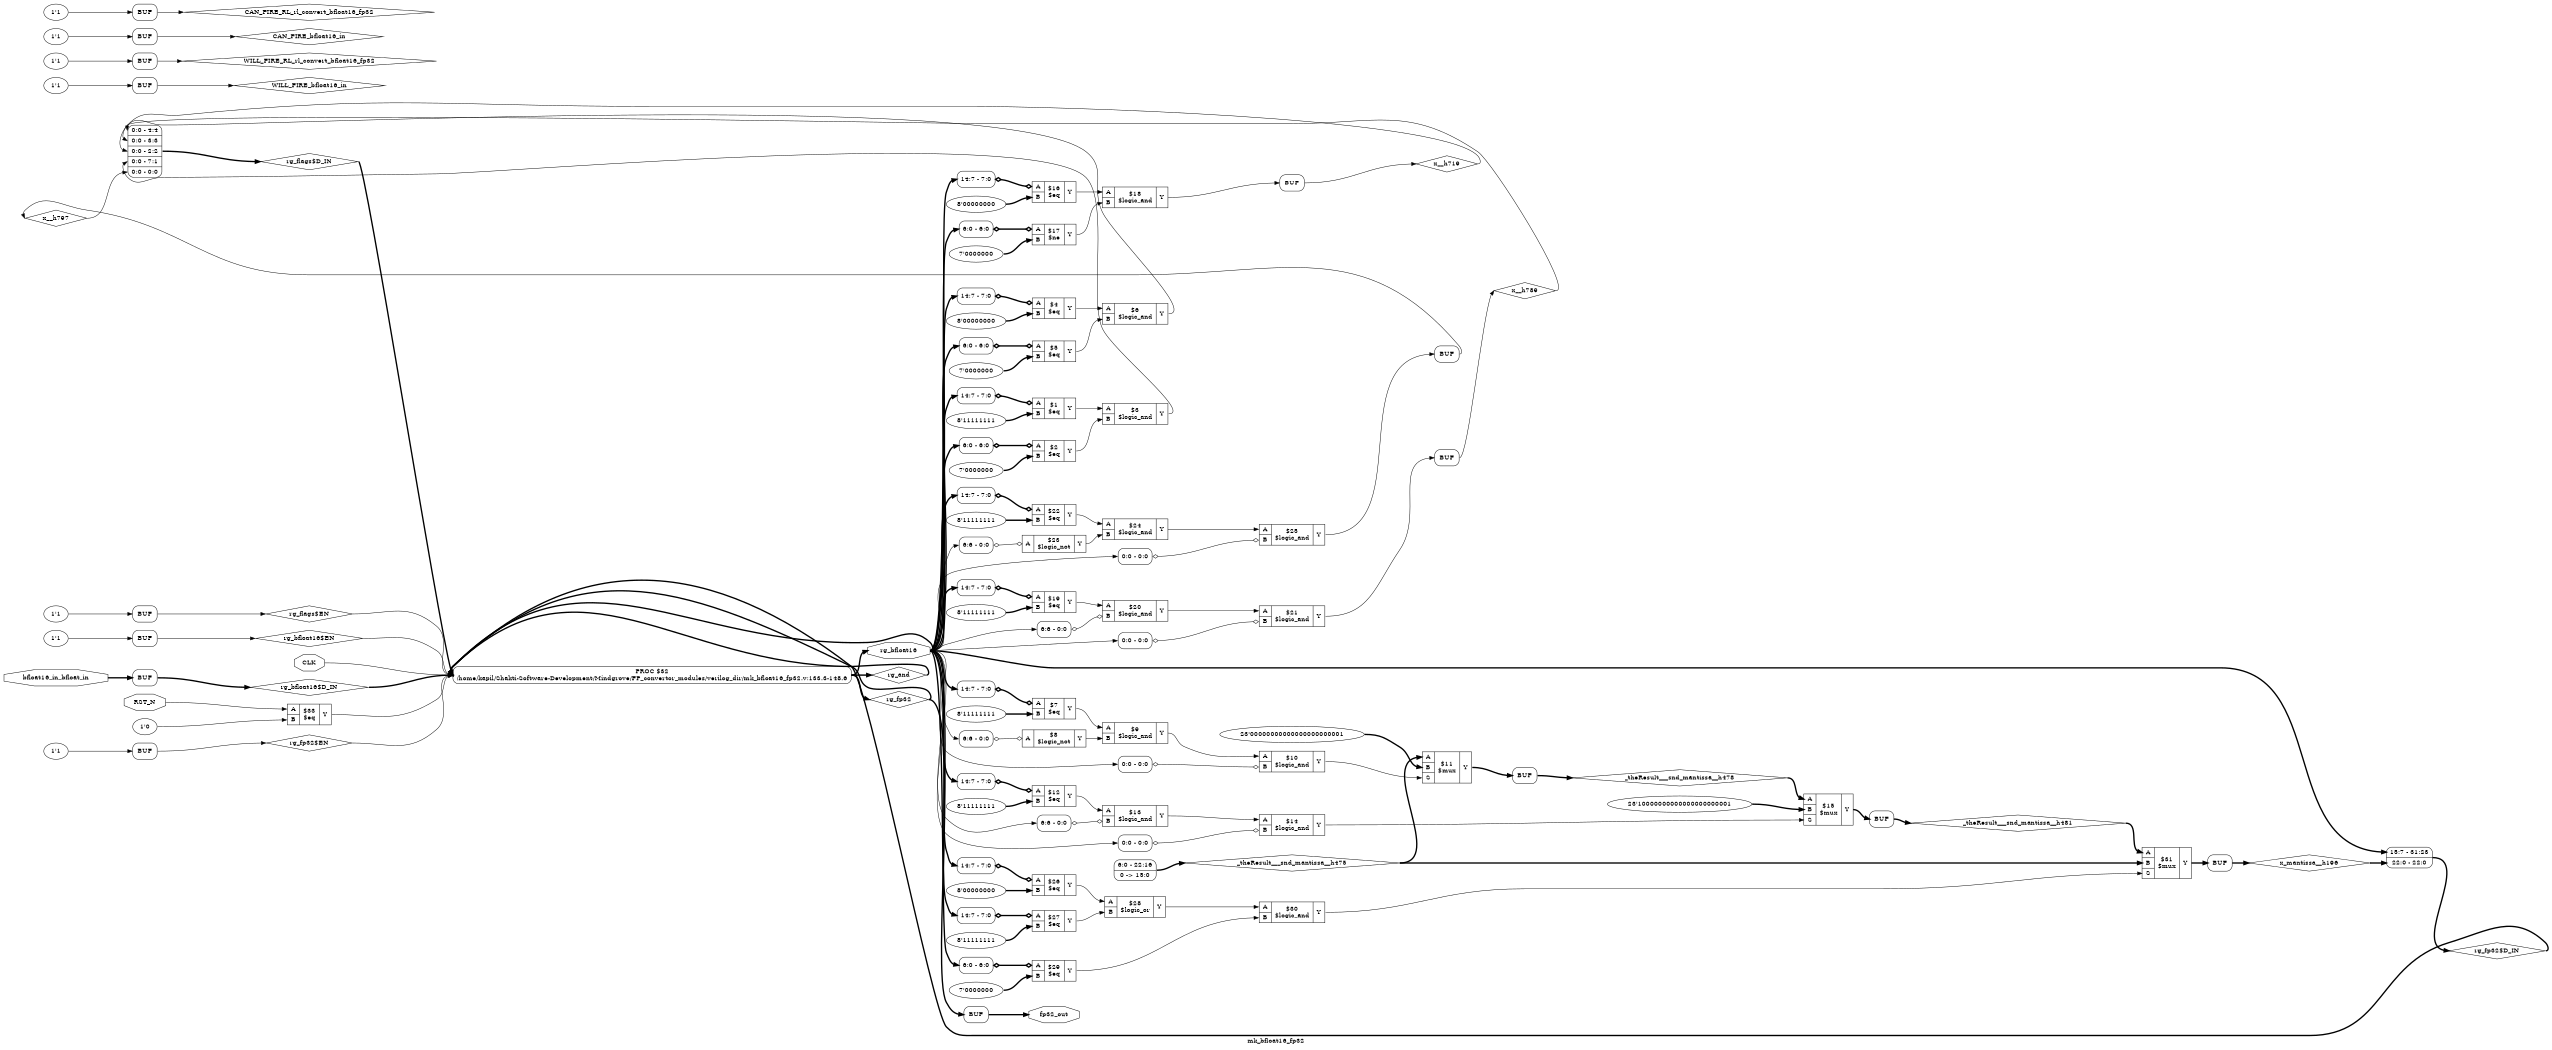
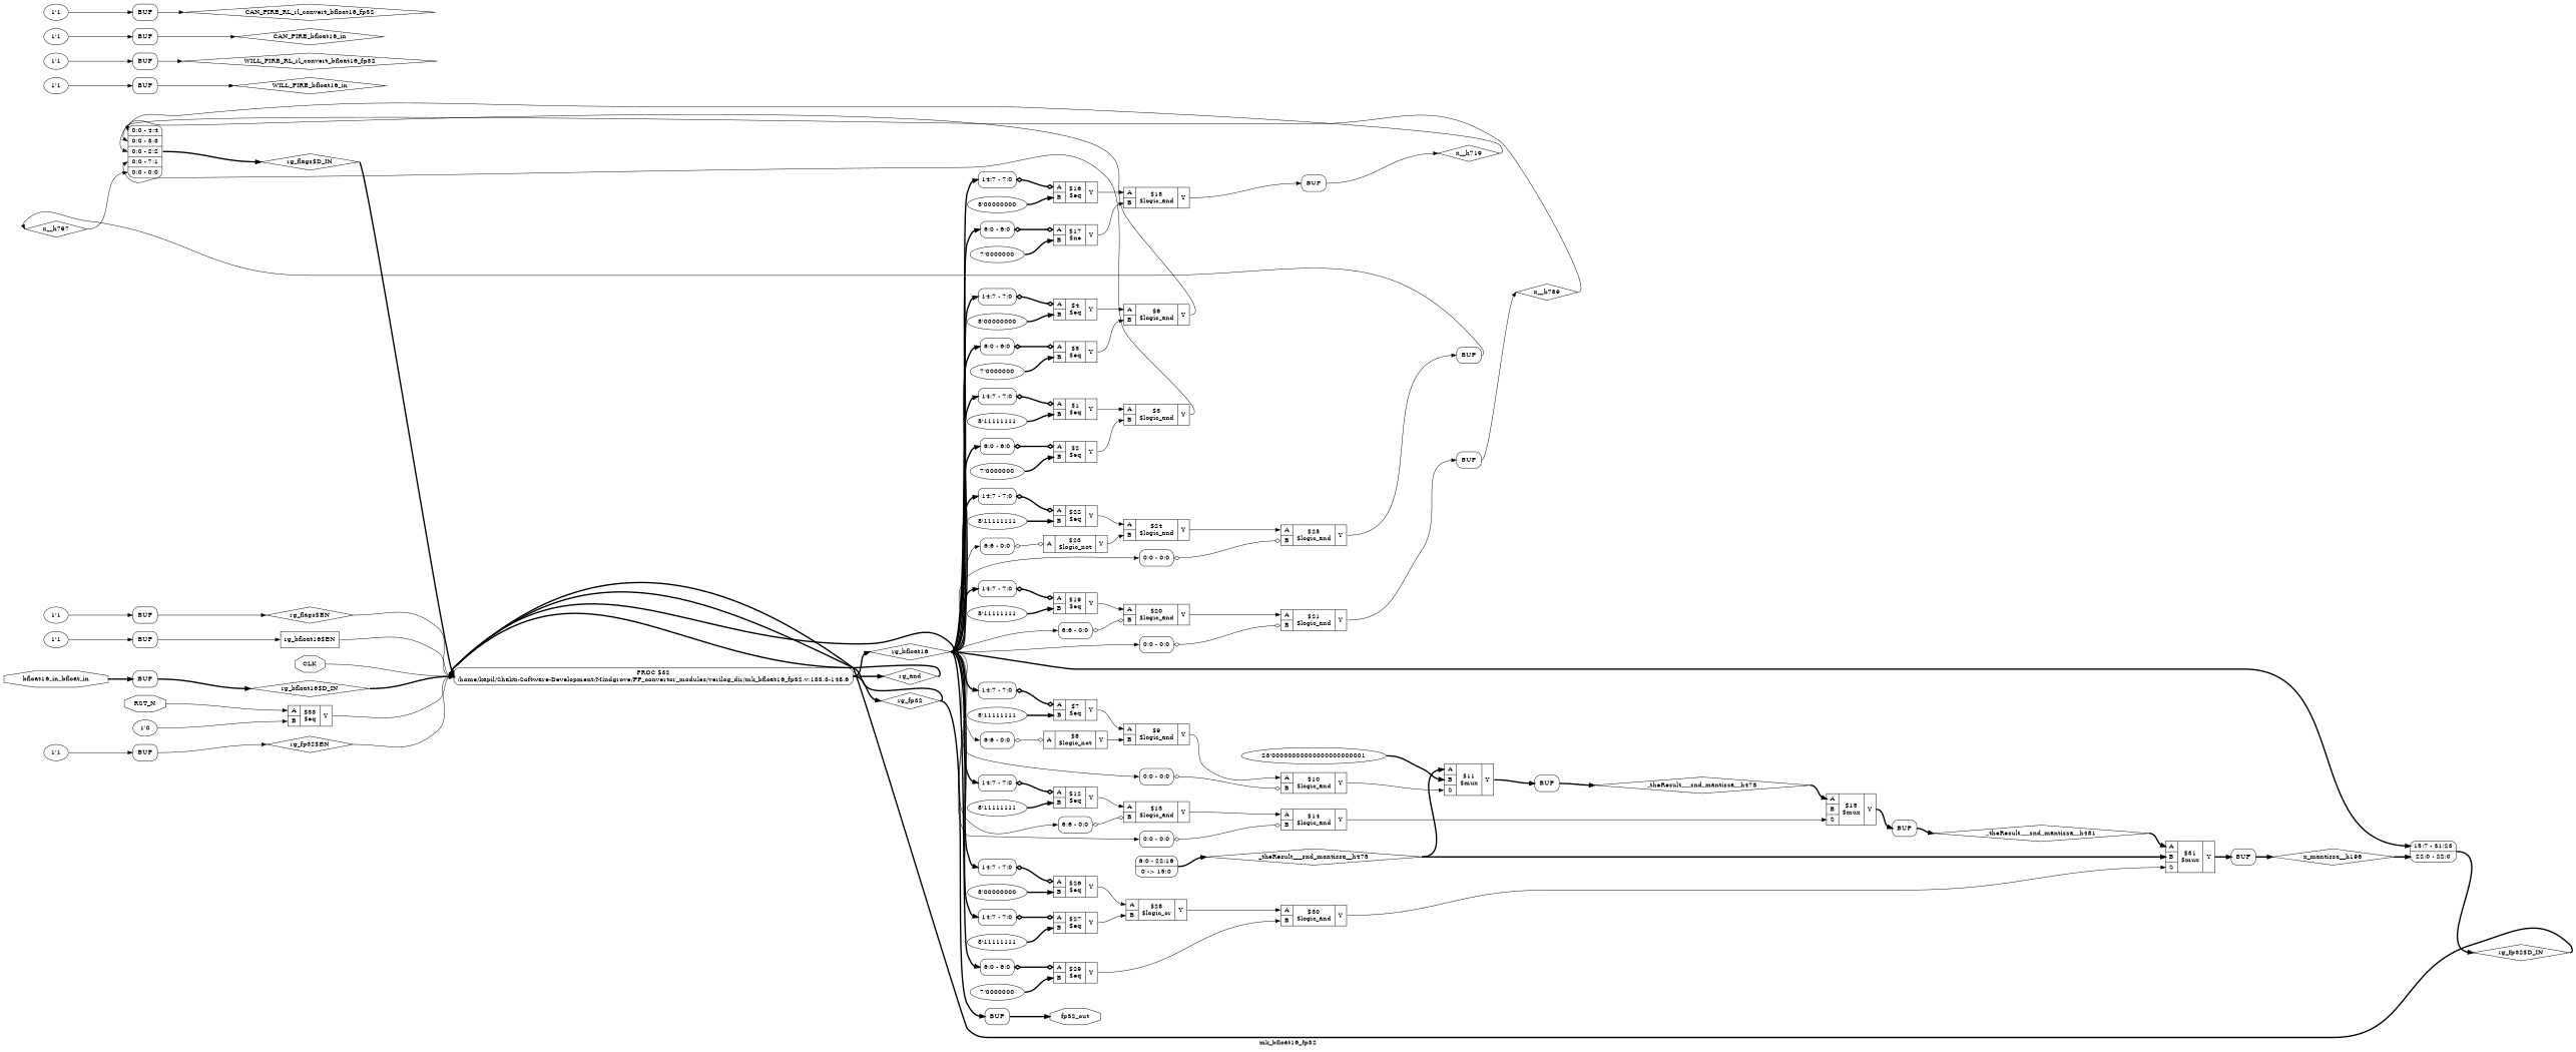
  digraph {
    label=mk_bfloat16_fp32
    rankdir=LR
    remincross=true
    node [shape=record]
    edge [color=black fontcolor=black headport=w tailport=e]
    n1 [color=black fontcolor=black label=x__h797 shape=diamond]
    n2 [color=black fontcolor=black label="<s4> 0:0 - 4:4 |<s3> 0:0 - 3:3 |<s2> 0:0 - 2:2 |<s1> 0:0 - 7:1 |<s0> 0:0 - 0:0 " style=rounded]
    n3 [color=black fontcolor=black label="rg_flags$D_IN" shape=diamond]
    n4 [color=black fontcolor=black label=x__h789 shape=diamond]
    n5 [color=black fontcolor=black label=x__h719 shape=diamond]
    n6 [color=black fontcolor=black label=x_mantissa__h196 shape=diamond]
    n7 [color=black fontcolor=black label="<s1> 15:7 - 31:23 |<s0> 22:0 - 22:0 " style=rounded]
    n8 [color=black fontcolor=black label="rg_fp32$D_IN" shape=diamond]
    n9 [color=black fontcolor=black label=_theResult___snd_mantissa__h481 shape=diamond]
    n10 [label="{{<p60> A|<p61> B|<p64> S}|$31\n$mux|{<p62> Y}}"]
    n11 [label=BUF shape=box style=rounded]
    n12 [color=black fontcolor=black label=_theResult___snd_mantissa__h478 shape=diamond]
    n13 [label="{{<p60> A|<p61> B|<p64> S}|$15\n$mux|{<p62> Y}}"]
    n14 [label=BUF shape=box style=rounded]
    n15 [color=black fontcolor=black label=_theResult___snd_mantissa__h475 shape=diamond]
    n16 [label="{{<p60> A|<p61> B|<p64> S}|$11\n$mux|{<p62> Y}}"]
    n17 [label=BUF shape=box style=rounded]
    n18 [color=black fontcolor=black label=WILL_FIRE_bfloat16_in shape=diamond]
    n19 [color=black fontcolor=black label=WILL_FIRE_RL_rl_convert_bfloat16_fp32 shape=diamond]
    n20 [color=black fontcolor=black label=CAN_FIRE_bfloat16_in shape=diamond]
    n21 [color=black fontcolor=black label=CAN_FIRE_RL_rl_convert_bfloat16_fp32 shape=diamond]
    n22 [color=black fontcolor=black label="rg_fp32$EN" shape=diamond]
    n23 [label="PROC $32\n/home/kapil/Shakti-Software-Development/Mindgrove/FP_convertor_modules/verilog_dir/mk_bfloat16_fp32.v:133.3-148.6" shape=box style=rounded]
    n24 [color=black fontcolor=black label=rg_fp32 shape=diamond]
    n25 [color=black fontcolor=black label=rg_and shape=diamond]
-   n26 [color=black fontcolor=black label=rg_bfloat16 shape=octagon]
+   n26 [color=black fontcolor=black label=rg_bfloat16 shape=diamond]
    n27 [label=BUF shape=box style=rounded]
    n28 [color=black fontcolor=black label=fp32_out shape=octagon]
    n29 [color=black fontcolor=black label="rg_flags$EN" shape=diamond]
-   n30 [color=black fontcolor=black label="rg_bfloat16$EN" shape=diamond]
+   n30 [color=black fontcolor=black label="rg_bfloat16$EN" shape=box]
    n31 [color=black fontcolor=black label="rg_bfloat16$D_IN" shape=diamond]
    n32 [color=black fontcolor=black label="<s0> 6:0 - 6:0 " style=rounded]
    n33 [color=black fontcolor=black label="<s0> 14:7 - 7:0 " style=rounded]
    n34 [color=black fontcolor=black label="<s0> 14:7 - 7:0 " style=rounded]
    n35 [color=black fontcolor=black label="<s0> 0:0 - 0:0 " style=rounded]
    n36 [color=black fontcolor=black label="<s0> 6:6 - 0:0 " style=rounded]
    n37 [color=black fontcolor=black label="<s0> 14:7 - 7:0 " style=rounded]
    n38 [color=black fontcolor=black label="<s0> 0:0 - 0:0 " style=rounded]
    n39 [color=black fontcolor=black label="<s0> 6:6 - 0:0 " style=rounded]
    n40 [color=black fontcolor=black label="<s0> 14:7 - 7:0 " style=rounded]
    n41 [color=black fontcolor=black label="<s0> 6:0 - 6:0 " style=rounded]
    n42 [color=black fontcolor=black label="<s0> 14:7 - 7:0 " style=rounded]
    n43 [color=black fontcolor=black label="<s0> 0:0 - 0:0 " style=rounded]
    n44 [color=black fontcolor=black label="<s0> 6:6 - 0:0 " style=rounded]
    n45 [color=black fontcolor=black label="<s0> 14:7 - 7:0 " style=rounded]
    n46 [color=black fontcolor=black label="<s0> 0:0 - 0:0 " style=rounded]
    n47 [color=black fontcolor=black label="<s0> 6:6 - 0:0 " style=rounded]
    n48 [color=black fontcolor=black label="<s0> 14:7 - 7:0 " style=rounded]
    n49 [color=black fontcolor=black label="<s0> 6:0 - 6:0 " style=rounded]
    n50 [color=black fontcolor=black label="<s0> 14:7 - 7:0 " style=rounded]
    n51 [color=black fontcolor=black label="<s0> 6:0 - 6:0 " style=rounded]
    n52 [color=black fontcolor=black label="<s0> 14:7 - 7:0 " style=rounded]
    n53 [label="{{<p60> A|<p61> B}|$29\n$eq|{<p62> Y}}"]
    n54 [label="{{<p60> A|<p61> B}|$27\n$eq|{<p62> Y}}"]
    n55 [label="{{<p60> A|<p61> B}|$26\n$eq|{<p62> Y}}"]
    n56 [label="{{<p60> A|<p61> B}|$25\n$logic_and|{<p62> Y}}"]
    n57 [label="{{<p60> A}|$23\n$logic_not|{<p62> Y}}"]
    n58 [label="{{<p60> A|<p61> B}|$22\n$eq|{<p62> Y}}"]
    n59 [label="{{<p60> A|<p61> B}|$21\n$logic_and|{<p62> Y}}"]
    n60 [label="{{<p60> A|<p61> B}|$20\n$logic_and|{<p62> Y}}"]
    n61 [label="{{<p60> A|<p61> B}|$19\n$eq|{<p62> Y}}"]
    n62 [label="{{<p60> A|<p61> B}|$17\n$ne|{<p62> Y}}"]
    n63 [label="{{<p60> A|<p61> B}|$16\n$eq|{<p62> Y}}"]
    n64 [label="{{<p60> A|<p61> B}|$14\n$logic_and|{<p62> Y}}"]
    n65 [label="{{<p60> A|<p61> B}|$13\n$logic_and|{<p62> Y}}"]
    n66 [label="{{<p60> A|<p61> B}|$12\n$eq|{<p62> Y}}"]
    n67 [label="{{<p60> A|<p61> B}|$10\n$logic_and|{<p62> Y}}"]
    n68 [label="{{<p60> A}|$8\n$logic_not|{<p62> Y}}"]
    n69 [label="{{<p60> A|<p61> B}|$7\n$eq|{<p62> Y}}"]
    n70 [label="{{<p60> A|<p61> B}|$5\n$eq|{<p62> Y}}"]
    n71 [label="{{<p60> A|<p61> B}|$4\n$eq|{<p62> Y}}"]
    n72 [label="{{<p60> A|<p61> B}|$2\n$eq|{<p62> Y}}"]
    n73 [label="{{<p60> A|<p61> B}|$1\n$eq|{<p62> Y}}"]
    n74 [color=black fontcolor=black label="<s1> 6:0 - 22:16 |0 -&gt; 15:0 " style=rounded]
    n75 [color=black fontcolor=black label=bfloat16_in_bfloat_in shape=octagon]
    n76 [label=BUF shape=box style=rounded]
    n77 [color=black fontcolor=black label=RST_N shape=octagon]
    n78 [label="{{<p60> A|<p61> B}|$33\n$eq|{<p62> Y}}"]
    n79 [color=black fontcolor=black label=CLK shape=octagon]
    n80 [label="1'0" shape=""]
    n81 [label="{{<p60> A|<p61> B}|$30\n$logic_and|{<p62> Y}}"]
    n82 [label="7'0000000" shape=""]
    n83 [label="{{<p60> A|<p61> B}|$28\n$logic_or|{<p62> Y}}"]
    n84 [label="8'11111111" shape=""]
    n85 [label="8'00000000" shape=""]
    n86 [label=BUF shape=box style=rounded]
    n87 [label="{{<p60> A|<p61> B}|$24\n$logic_and|{<p62> Y}}"]
    n88 [label="8'11111111" shape=""]
    n89 [label=BUF shape=box style=rounded]
    n90 [label="8'11111111" shape=""]
    n91 [label="{{<p60> A|<p61> B}|$18\n$logic_and|{<p62> Y}}"]
    n92 [label=BUF shape=box style=rounded]
    n93 [label="7'0000000" shape=""]
    n94 [label="8'00000000" shape=""]
-   n95 [label="23'10000000000000000000001" shape=""]
    n96 [label="8'11111111" shape=""]
    n97 [label="23'00000000000000000000001" shape=""]
    n98 [label="{{<p60> A|<p61> B}|$9\n$logic_and|{<p62> Y}}"]
    n99 [label="8'11111111" shape=""]
    n100 [label="{{<p60> A|<p61> B}|$6\n$logic_and|{<p62> Y}}"]
    n101 [label="7'0000000" shape=""]
    n102 [label="8'00000000" shape=""]
    n103 [label="{{<p60> A|<p61> B}|$3\n$logic_and|{<p62> Y}}"]
    n104 [label="7'0000000" shape=""]
    n105 [label="8'11111111" shape=""]
    n106 [label="1'1" shape=""]
    n107 [label=BUF shape=box style=rounded]
    n108 [label="1'1" shape=""]
    n109 [label=BUF shape=box style=rounded]
    n110 [label="1'1" shape=""]
    n111 [label=BUF shape=box style=rounded]
    n112 [label="1'1" shape=""]
    n113 [label=BUF shape=box style=rounded]
    n114 [label="1'1" shape=""]
    n115 [label=BUF shape=box style=rounded]
    n116 [label="1'1" shape=""]
    n117 [label=BUF shape=box style=rounded]
    n118 [label="1'1" shape=""]
    n119 [label=BUF shape=box style=rounded]
    n1 -> n2 [headport="s0:w"]
    n2 -> n3 [style="setlinewidth(3)"]
    n3 -> n23 [style="setlinewidth(3)"]
    n4 -> n2 [headport="s2:w"]
    n5 -> n2 [headport="s4:w"]
    n6 -> n7 [headport="s0:w" style="setlinewidth(3)"]
    n7 -> n8 [style="setlinewidth(3)"]
    n8 -> n23 [style="setlinewidth(3)"]
    n9 -> n10 [headport="p60:w" style="setlinewidth(3)"]
    n10 -> n11 [style="setlinewidth(3)" tailport="p62:e"]
    n11 -> n6 [style="setlinewidth(3)"]
    n12 -> n13 [headport="p60:w" style="setlinewidth(3)"]
    n13 -> n14 [style="setlinewidth(3)" tailport="p62:e"]
    n14 -> n9 [style="setlinewidth(3)"]
    n15 -> n10 [headport="p61:w" style="setlinewidth(3)"]
    n15 -> n16 [headport="p60:w" style="setlinewidth(3)"]
    n16 -> n17 [style="setlinewidth(3)" tailport="p62:e"]
    n17 -> n12 [style="setlinewidth(3)"]
    n22 -> n23
    n23 -> n24 [style="setlinewidth(3)"]
    n23 -> n25 [style="setlinewidth(3)"]
    n23 -> n26 [style="setlinewidth(3)"]
    n24 -> n23 [style="setlinewidth(3)"]
    n24 -> n27 [style="setlinewidth(3)"]
    n25 -> n23 [style="setlinewidth(3)"]
    n26 -> n7 [headport="s1:w" style="setlinewidth(3)"]
    n26 -> n23 [style="setlinewidth(3)"]
    n26 -> n32 [headport="s0:w" style="setlinewidth(3)"]
    n26 -> n33 [headport="s0:w" style="setlinewidth(3)"]
    n26 -> n34 [headport="s0:w" style="setlinewidth(3)"]
    n26 -> n35 [headport="s0:w"]
    n26 -> n36 [headport="s0:w"]
    n26 -> n37 [headport="s0:w" style="setlinewidth(3)"]
    n26 -> n38 [headport="s0:w"]
    n26 -> n39 [headport="s0:w"]
    n26 -> n40 [headport="s0:w" style="setlinewidth(3)"]
    n26 -> n41 [headport="s0:w" style="setlinewidth(3)"]
    n26 -> n42 [headport="s0:w" style="setlinewidth(3)"]
    n26 -> n43 [headport="s0:w"]
    n26 -> n44 [headport="s0:w"]
    n26 -> n45 [headport="s0:w" style="setlinewidth(3)"]
    n26 -> n46 [headport="s0:w"]
    n26 -> n47 [headport="s0:w"]
    n26 -> n48 [headport="s0:w" style="setlinewidth(3)"]
    n26 -> n49 [headport="s0:w" style="setlinewidth(3)"]
    n26 -> n50 [headport="s0:w" style="setlinewidth(3)"]
    n26 -> n51 [headport="s0:w" style="setlinewidth(3)"]
    n26 -> n52 [headport="s0:w" style="setlinewidth(3)"]
    n27 -> n28 [style="setlinewidth(3)"]
    n29 -> n23
    n30 -> n23
    n31 -> n23 [style="setlinewidth(3)"]
    n32 -> n53 [arrowhead=odiamond arrowtail=odiamond dir=both headport="p60:w" style="setlinewidth(3)"]
    n33 -> n54 [arrowhead=odiamond arrowtail=odiamond dir=both headport="p60:w" style="setlinewidth(3)"]
    n34 -> n55 [arrowhead=odiamond arrowtail=odiamond dir=both headport="p60:w" style="setlinewidth(3)"]
    n35 -> n56 [arrowhead=odiamond arrowtail=odiamond dir=both headport="p61:w"]
    n36 -> n57 [arrowhead=odiamond arrowtail=odiamond dir=both headport="p60:w"]
    n37 -> n58 [arrowhead=odiamond arrowtail=odiamond dir=both headport="p60:w" style="setlinewidth(3)"]
    n38 -> n59 [arrowhead=odiamond arrowtail=odiamond dir=both headport="p61:w"]
    n39 -> n60 [arrowhead=odiamond arrowtail=odiamond dir=both headport="p61:w"]
    n40 -> n61 [arrowhead=odiamond arrowtail=odiamond dir=both headport="p60:w" style="setlinewidth(3)"]
    n41 -> n62 [arrowhead=odiamond arrowtail=odiamond dir=both headport="p60:w" style="setlinewidth(3)"]
    n42 -> n63 [arrowhead=odiamond arrowtail=odiamond dir=both headport="p60:w" style="setlinewidth(3)"]
    n43 -> n64 [arrowhead=odiamond arrowtail=odiamond dir=both headport="p61:w"]
    n44 -> n65 [arrowhead=odiamond arrowtail=odiamond dir=both headport="p61:w"]
    n45 -> n66 [arrowhead=odiamond arrowtail=odiamond dir=both headport="p60:w" style="setlinewidth(3)"]
    n46 -> n67 [arrowhead=odiamond arrowtail=odiamond dir=both headport="p61:w"]
    n47 -> n68 [arrowhead=odiamond arrowtail=odiamond dir=both headport="p60:w"]
    n48 -> n69 [arrowhead=odiamond arrowtail=odiamond dir=both headport="p60:w" style="setlinewidth(3)"]
    n49 -> n70 [arrowhead=odiamond arrowtail=odiamond dir=both headport="p60:w" style="setlinewidth(3)"]
    n50 -> n71 [arrowhead=odiamond arrowtail=odiamond dir=both headport="p60:w" style="setlinewidth(3)"]
    n51 -> n72 [arrowhead=odiamond arrowtail=odiamond dir=both headport="p60:w" style="setlinewidth(3)"]
    n52 -> n73 [arrowhead=odiamond arrowtail=odiamond dir=both headport="p60:w" style="setlinewidth(3)"]
    n53 -> n81 [headport="p61:w" tailport="p62:e"]
    n54 -> n83 [headport="p61:w" tailport="p62:e"]
    n55 -> n83 [headport="p60:w" tailport="p62:e"]
    n56 -> n86 [tailport="p62:e"]
    n57 -> n87 [headport="p61:w" tailport="p62:e"]
    n58 -> n87 [headport="p60:w" tailport="p62:e"]
    n59 -> n89 [tailport="p62:e"]
    n60 -> n59 [headport="p60:w" tailport="p62:e"]
    n61 -> n60 [headport="p60:w" tailport="p62:e"]
    n62 -> n91 [headport="p61:w" tailport="p62:e"]
    n63 -> n91 [headport="p60:w" tailport="p62:e"]
    n64 -> n13 [headport="p64:w" tailport="p62:e"]
    n65 -> n64 [headport="p60:w" tailport="p62:e"]
    n66 -> n65 [headport="p60:w" tailport="p62:e"]
    n67 -> n16 [headport="p64:w" tailport="p62:e"]
    n68 -> n98 [headport="p61:w" tailport="p62:e"]
    n69 -> n98 [headport="p60:w" tailport="p62:e"]
    n70 -> n100 [headport="p61:w" tailport="p62:e"]
    n71 -> n100 [headport="p60:w" tailport="p62:e"]
    n72 -> n103 [headport="p61:w" tailport="p62:e"]
    n73 -> n103 [headport="p60:w" tailport="p62:e"]
    n74 -> n15 [style="setlinewidth(3)"]
    n75 -> n76 [style="setlinewidth(3)"]
    n76 -> n31 [style="setlinewidth(3)"]
    n77 -> n78 [headport="p60:w"]
    n78 -> n23 [tailport="p62:e"]
    n79 -> n23
    n80 -> n78 [headport="p61:w"]
    n81 -> n10 [headport="p64:w" tailport="p62:e"]
    n82 -> n53 [headport="p61:w" style="setlinewidth(3)"]
    n83 -> n81 [headport="p60:w" tailport="p62:e"]
    n84 -> n54 [headport="p61:w" style="setlinewidth(3)"]
    n85 -> n55 [headport="p61:w" style="setlinewidth(3)"]
    n86 -> n1
    n87 -> n56 [headport="p60:w" tailport="p62:e"]
    n88 -> n58 [headport="p61:w" style="setlinewidth(3)"]
    n89 -> n4
    n90 -> n61 [headport="p61:w" style="setlinewidth(3)"]
    n91 -> n92 [tailport="p62:e"]
    n92 -> n5
    n93 -> n62 [headport="p61:w" style="setlinewidth(3)"]
    n94 -> n63 [headport="p61:w" style="setlinewidth(3)"]
-   n95 -> n13 [headport="p61:w" style="setlinewidth(3)"]
    n96 -> n66 [headport="p61:w" style="setlinewidth(3)"]
    n97 -> n16 [headport="p61:w" style="setlinewidth(3)"]
    n98 -> n67 [headport="p60:w" tailport="p62:e"]
    n99 -> n69 [headport="p61:w" style="setlinewidth(3)"]
    n100 -> n2 [headport="s3:w" tailport="p62:e"]
    n101 -> n70 [headport="p61:w" style="setlinewidth(3)"]
    n102 -> n71 [headport="p61:w" style="setlinewidth(3)"]
    n103 -> n2 [headport="s1:w" tailport="p62:e"]
    n104 -> n72 [headport="p61:w" style="setlinewidth(3)"]
    n105 -> n73 [headport="p61:w" style="setlinewidth(3)"]
    n106 -> n107
    n107 -> n20
    n108 -> n109
    n109 -> n18
    n110 -> n111
    n111 -> n21
    n112 -> n113
    n113 -> n19
    n114 -> n115
    n115 -> n30
    n116 -> n117
    n117 -> n29
    n118 -> n119
    n119 -> n22
  }
